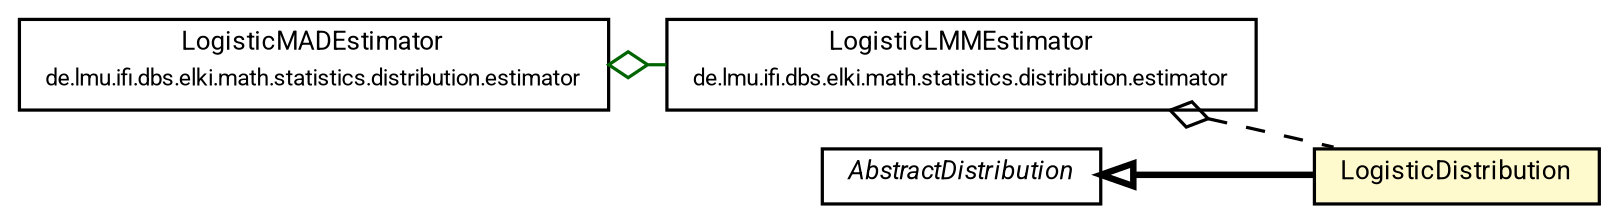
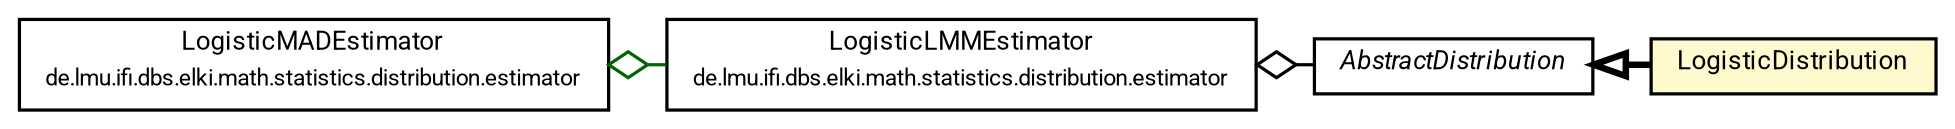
  digraph {
    fontname="Comic Neue"
    nodesep=0.15
    rankdir=LR
    ranksep=0.25
    node [fontcolor=black fontname="Comic Neue" fontsize=8 margin=0 shape=plaintext]
    edge [arrowhead=none arrowtail=ediamond color=black dir=back fontname="Comic Neue" fontsize=7 labelfontname=Roboto labelfontsize=7 style=dashed weight=4]
    n1 [height=0 label=<<table title="de.lmu.ifi.dbs.elki.math.statistics.distribution.estimator.LogisticMADEstimator" border="0" cellborder="1" cellspacing="0" cellpadding="2" href="estimator/LogisticMADEstimator.html" target="_parent"> 		<tr><td><table border="0" cellspacing="0" cellpadding="1"> 		<tr><td align="center" balign="center"> <font face="Roboto">LogisticMADEstimator</font> </td></tr> 		<tr><td align="center" balign="center"> <font face="Roboto" point-size="7.0">de.lmu.ifi.dbs.elki.math.statistics.distribution.estimator</font> </td></tr> 		</table></td></tr> 		</table>> width=0]
    n2 [height=0 label=<<table title="de.lmu.ifi.dbs.elki.math.statistics.distribution.estimator.LogisticLMMEstimator" border="0" cellborder="1" cellspacing="0" cellpadding="2" href="estimator/LogisticLMMEstimator.html" target="_parent"> 		<tr><td><table border="0" cellspacing="0" cellpadding="1"> 		<tr><td align="center" balign="center"> <font face="Roboto">LogisticLMMEstimator</font> </td></tr> 		<tr><td align="center" balign="center"> <font face="Roboto" point-size="7.0">de.lmu.ifi.dbs.elki.math.statistics.distribution.estimator</font> </td></tr> 		</table></td></tr> 		</table>> width=0]
    n3 [height=0 label=<<table title="de.lmu.ifi.dbs.elki.math.statistics.distribution.LogisticDistribution" border="0" cellborder="1" cellspacing="0" cellpadding="2" bgcolor="lemonChiffon" href="LogisticDistribution.html" target="_parent"> 		<tr><td><table border="0" cellspacing="0" cellpadding="1"> 		<tr><td align="center" balign="center"> <font face="Roboto">LogisticDistribution</font> </td></tr> 		</table></td></tr> 		</table>> width=0]
    n4 [height=0 label=<<table title="de.lmu.ifi.dbs.elki.math.statistics.distribution.AbstractDistribution" border="0" cellborder="1" cellspacing="0" cellpadding="2" href="AbstractDistribution.html" target="_parent"> 		<tr><td><table border="0" cellspacing="0" cellpadding="1"> 		<tr><td align="center" balign="center"> <font face="Roboto"><i>AbstractDistribution</i></font> </td></tr> 		</table></td></tr> 		</table>> width=0]
    n1 -> n2 [color=darkgreen]
-   n2 -> n3
+   n2 -> n4
    n4 -> n3 [arrowtail=empty style=bold weight=10 arrowhead=""]
  }
